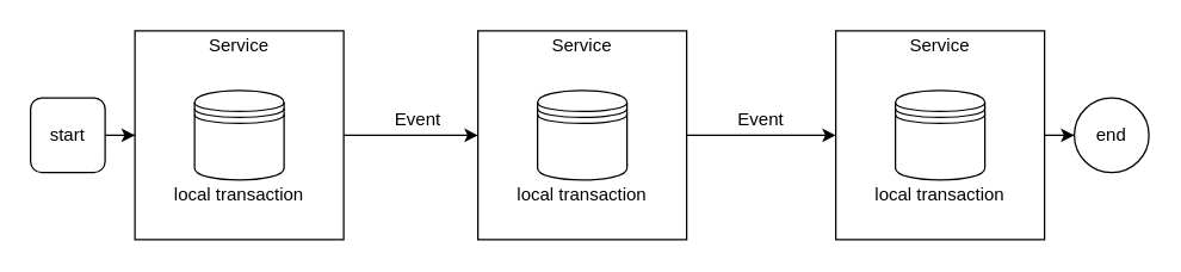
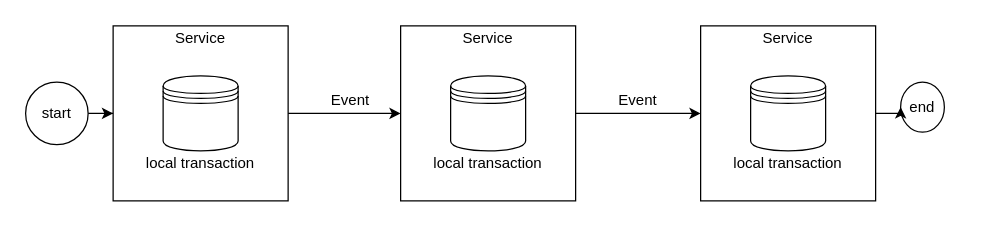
  <mxCell id="0" />
  <mxCell id="1" parent="0" />
  <mxCell id="2" value="" style="edgeStyle=orthogonalEdgeStyle;rounded=0;orthogonalLoop=1;jettySize=auto;html=1;" edge="1" parent="1" source="3" target="13"><mxGeometry relative="1" as="geometry" /></mxCell>
  <mxCell id="3" value="" style="whiteSpace=wrap;html=1;aspect=fixed;" vertex="1" parent="1"><mxGeometry x="320" y="20" width="140" height="140" as="geometry" /></mxCell>
  <mxCell id="4" value="" style="shape=datastore;whiteSpace=wrap;html=1;" vertex="1" parent="1"><mxGeometry x="360" y="60" width="60" height="60" as="geometry" /></mxCell>
  <mxCell id="5" value="Service" style="text;html=1;strokeColor=none;fillColor=none;align=center;verticalAlign=middle;whiteSpace=wrap;rounded=0;" vertex="1" parent="1"><mxGeometry x="370" y="20" width="40" height="20" as="geometry" /></mxCell>
  <mxCell id="6" value="local transaction" style="text;html=1;strokeColor=none;fillColor=none;align=center;verticalAlign=middle;whiteSpace=wrap;rounded=0;" vertex="1" parent="1"><mxGeometry x="345" y="120" width="90" height="20" as="geometry" /></mxCell>
  <mxCell id="7" value="" style="group" vertex="1" connectable="0" parent="1"><mxGeometry x="90" y="20" width="140" height="140" as="geometry" /></mxCell>
  <mxCell id="8" value="" style="whiteSpace=wrap;html=1;aspect=fixed;" vertex="1" parent="7"><mxGeometry width="140" height="140" as="geometry" /></mxCell>
  <mxCell id="9" value="" style="shape=datastore;whiteSpace=wrap;html=1;" vertex="1" parent="7"><mxGeometry x="40" y="40" width="60" height="60" as="geometry" /></mxCell>
  <mxCell id="10" value="Service" style="text;html=1;strokeColor=none;fillColor=none;align=center;verticalAlign=middle;whiteSpace=wrap;rounded=0;" vertex="1" parent="7"><mxGeometry x="50" width="40" height="20" as="geometry" /></mxCell>
  <mxCell id="11" value="local transaction" style="text;html=1;strokeColor=none;fillColor=none;align=center;verticalAlign=middle;whiteSpace=wrap;rounded=0;" vertex="1" parent="7"><mxGeometry x="25" y="100" width="90" height="20" as="geometry" /></mxCell>
  <mxCell id="12" value="" style="group" vertex="1" connectable="0" parent="1"><mxGeometry x="560" y="20" width="140" height="140" as="geometry" /></mxCell>
  <mxCell id="13" value="" style="whiteSpace=wrap;html=1;aspect=fixed;" vertex="1" parent="12"><mxGeometry width="140" height="140" as="geometry" /></mxCell>
  <mxCell id="14" value="" style="shape=datastore;whiteSpace=wrap;html=1;" vertex="1" parent="12"><mxGeometry x="40" y="40" width="60" height="60" as="geometry" /></mxCell>
  <mxCell id="15" value="Service" style="text;html=1;strokeColor=none;fillColor=none;align=center;verticalAlign=middle;whiteSpace=wrap;rounded=0;" vertex="1" parent="12"><mxGeometry x="50" width="40" height="20" as="geometry" /></mxCell>
  <mxCell id="16" value="local transaction" style="text;html=1;strokeColor=none;fillColor=none;align=center;verticalAlign=middle;whiteSpace=wrap;rounded=0;" vertex="1" parent="12"><mxGeometry x="25" y="100" width="90" height="20" as="geometry" /></mxCell>
  <mxCell id="17" style="edgeStyle=orthogonalEdgeStyle;rounded=0;orthogonalLoop=1;jettySize=auto;html=1;entryX=0;entryY=0.5;entryDx=0;entryDy=0;" edge="1" parent="1" source="8" target="3"><mxGeometry relative="1" as="geometry" /></mxCell>
  <mxCell id="18" value="Event" style="text;html=1;strokeColor=none;fillColor=none;align=center;verticalAlign=middle;whiteSpace=wrap;rounded=0;" vertex="1" parent="1"><mxGeometry x="260" y="70" width="40" height="20" as="geometry" /></mxCell>
  <mxCell id="19" value="Event" style="text;html=1;strokeColor=none;fillColor=none;align=center;verticalAlign=middle;whiteSpace=wrap;rounded=0;" vertex="1" parent="1"><mxGeometry x="490" y="70" width="40" height="20" as="geometry" /></mxCell>
  <mxCell id="20" style="edgeStyle=orthogonalEdgeStyle;rounded=0;orthogonalLoop=1;jettySize=auto;html=1;entryX=0;entryY=0.5;entryDx=0;entryDy=0;" edge="1" parent="1" source="21" target="8"><mxGeometry relative="1" as="geometry" /></mxCell>
- <mxCell id="21" value="start" style="whiteSpace=wrap;html=1;aspect=fixed;rounded=1;" vertex="1" parent="1"><mxGeometry x="20" y="65" width="50" height="50" as="geometry" /></mxCell>
- <mxCell id="22" value="end" style="ellipse;whiteSpace=wrap;html=1;aspect=fixed;" vertex="1" parent="1"><mxGeometry x="720" y="65" width="50" height="50" as="geometry" /></mxCell>
+ <mxCell id="21" value="start" style="ellipse;whiteSpace=wrap;html=1;aspect=fixed;" vertex="1" parent="1"><mxGeometry x="20" y="65" width="50" height="50" as="geometry" /></mxCell>
+ <mxCell id="22" value="end" style="ellipse;whiteSpace=wrap;html=1;aspect=fixed;" vertex="1" parent="1"><mxGeometry x="720" y="65" width="35" height="40" as="geometry" /></mxCell>
  <mxCell id="23" style="edgeStyle=orthogonalEdgeStyle;rounded=0;orthogonalLoop=1;jettySize=auto;html=1;entryX=0;entryY=0.5;entryDx=0;entryDy=0;" edge="1" parent="1" source="13" target="22"><mxGeometry relative="1" as="geometry" /></mxCell>
